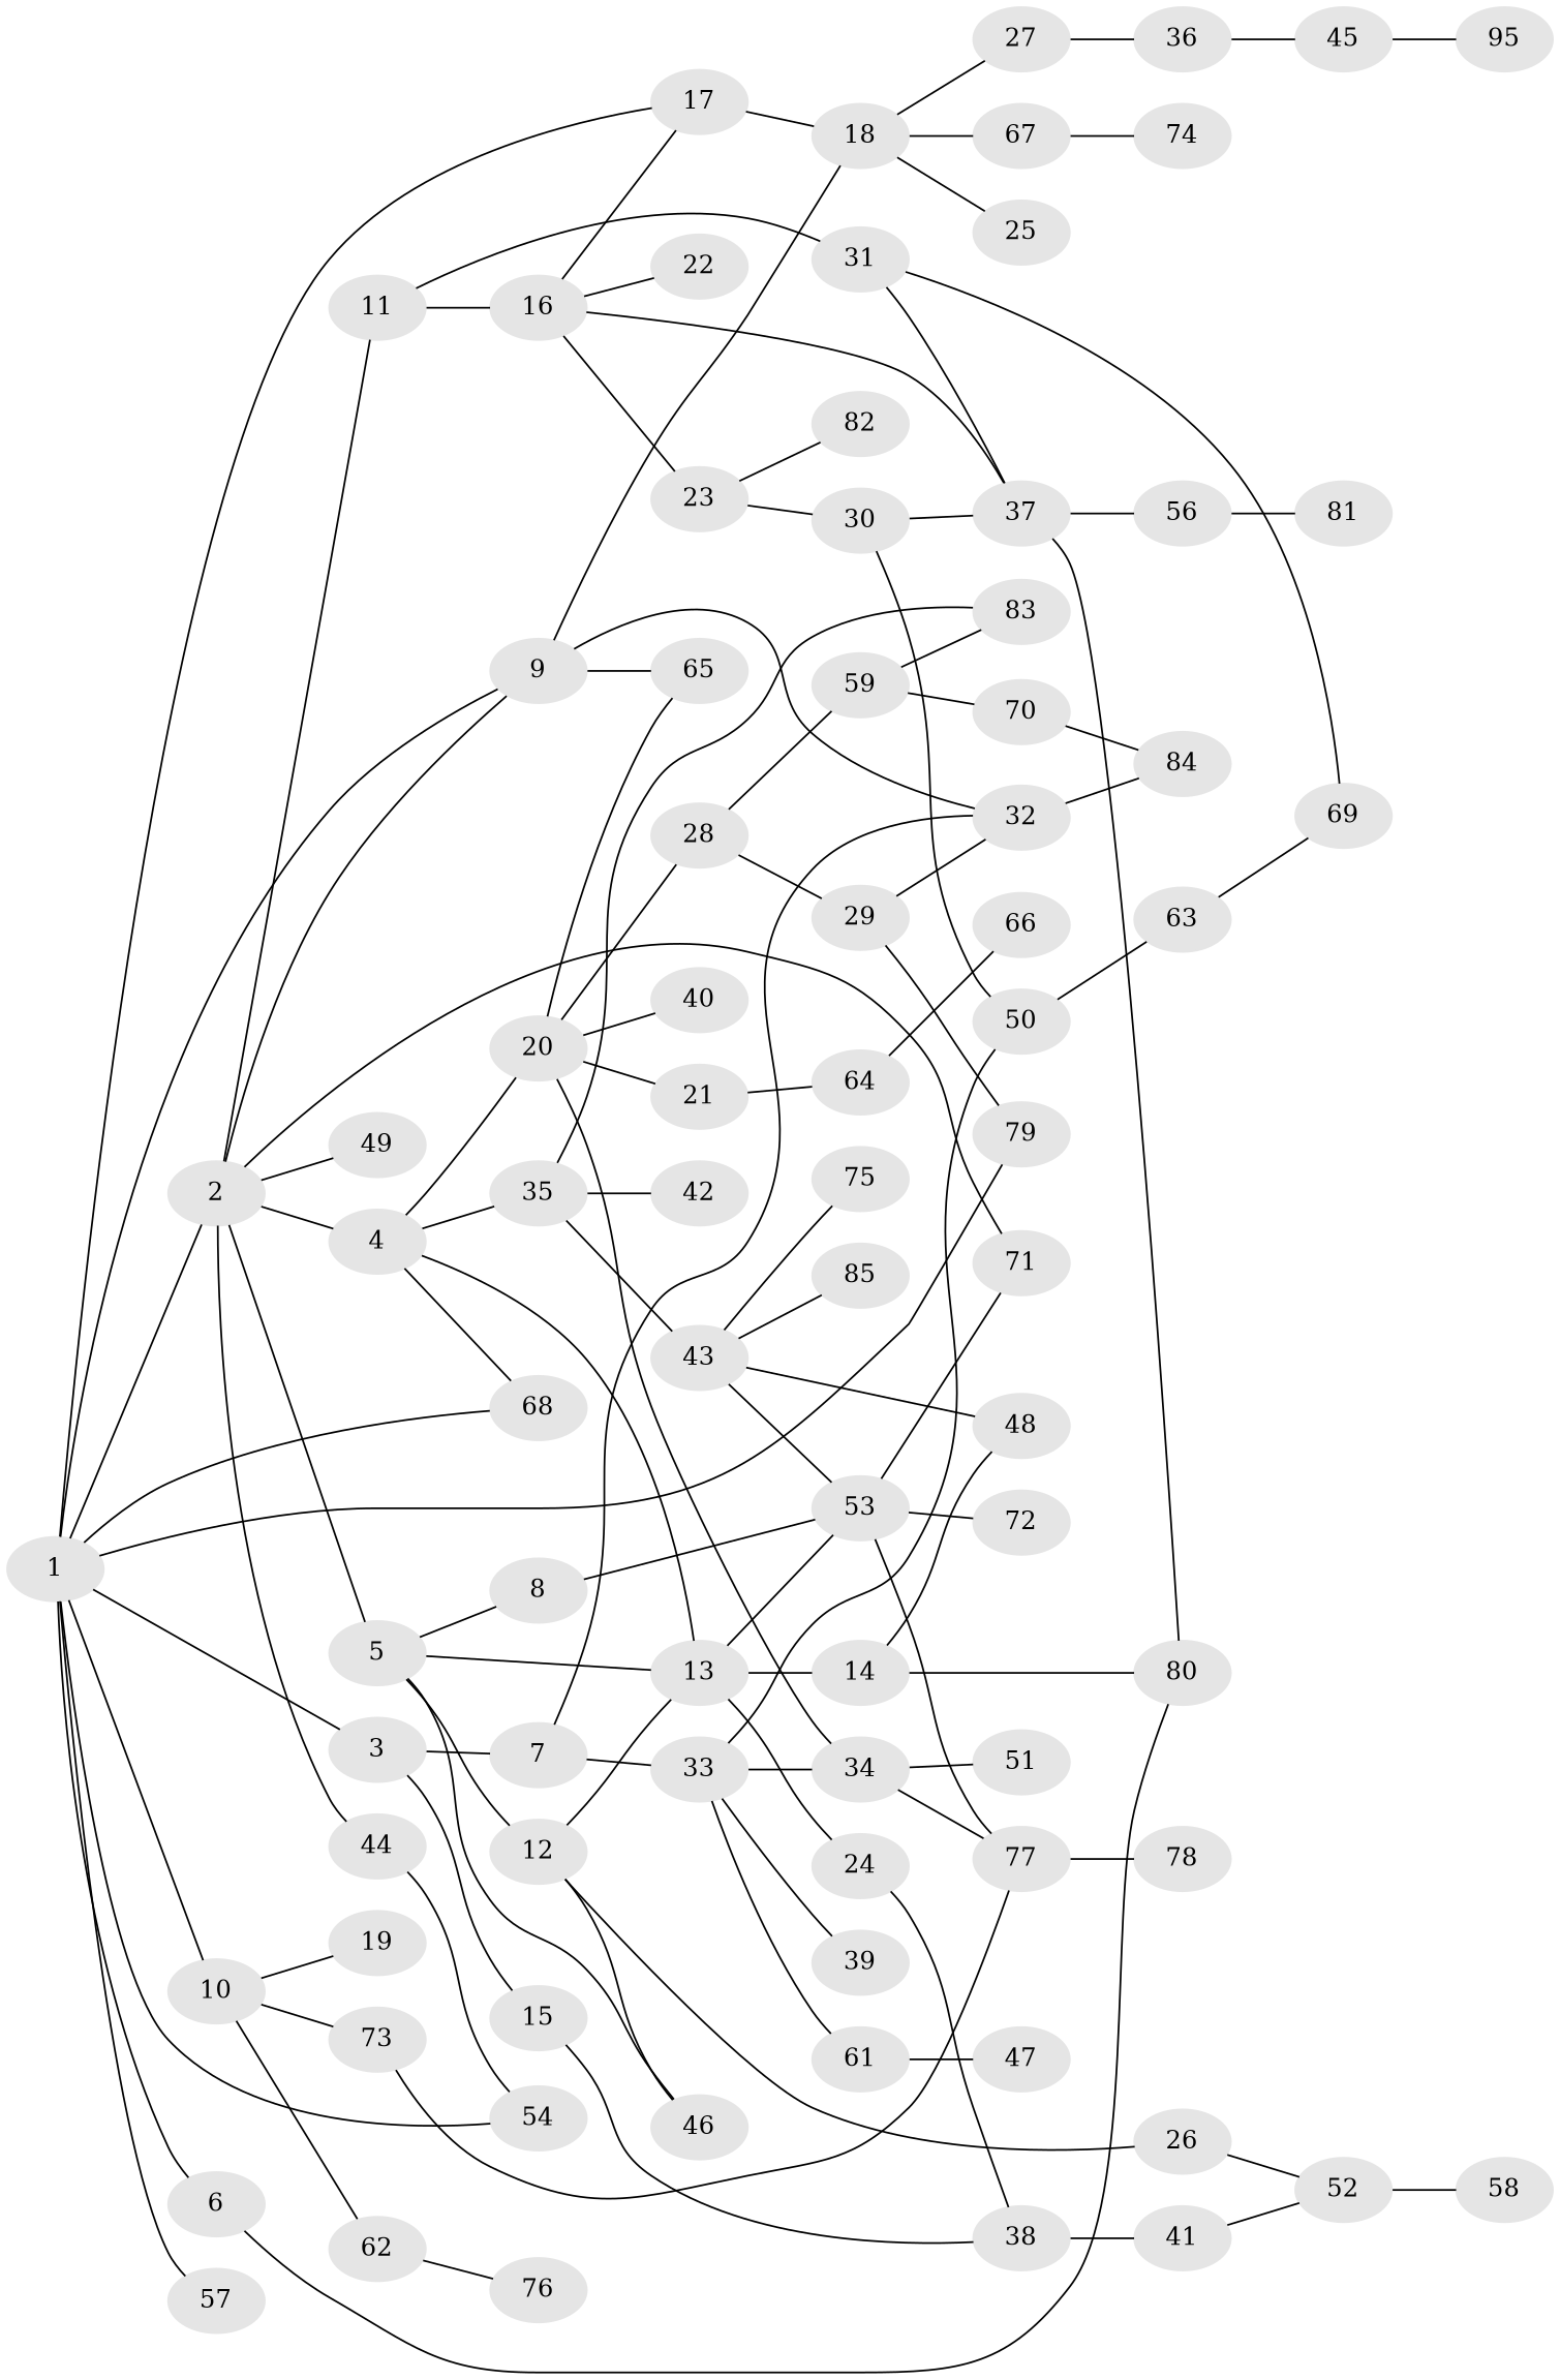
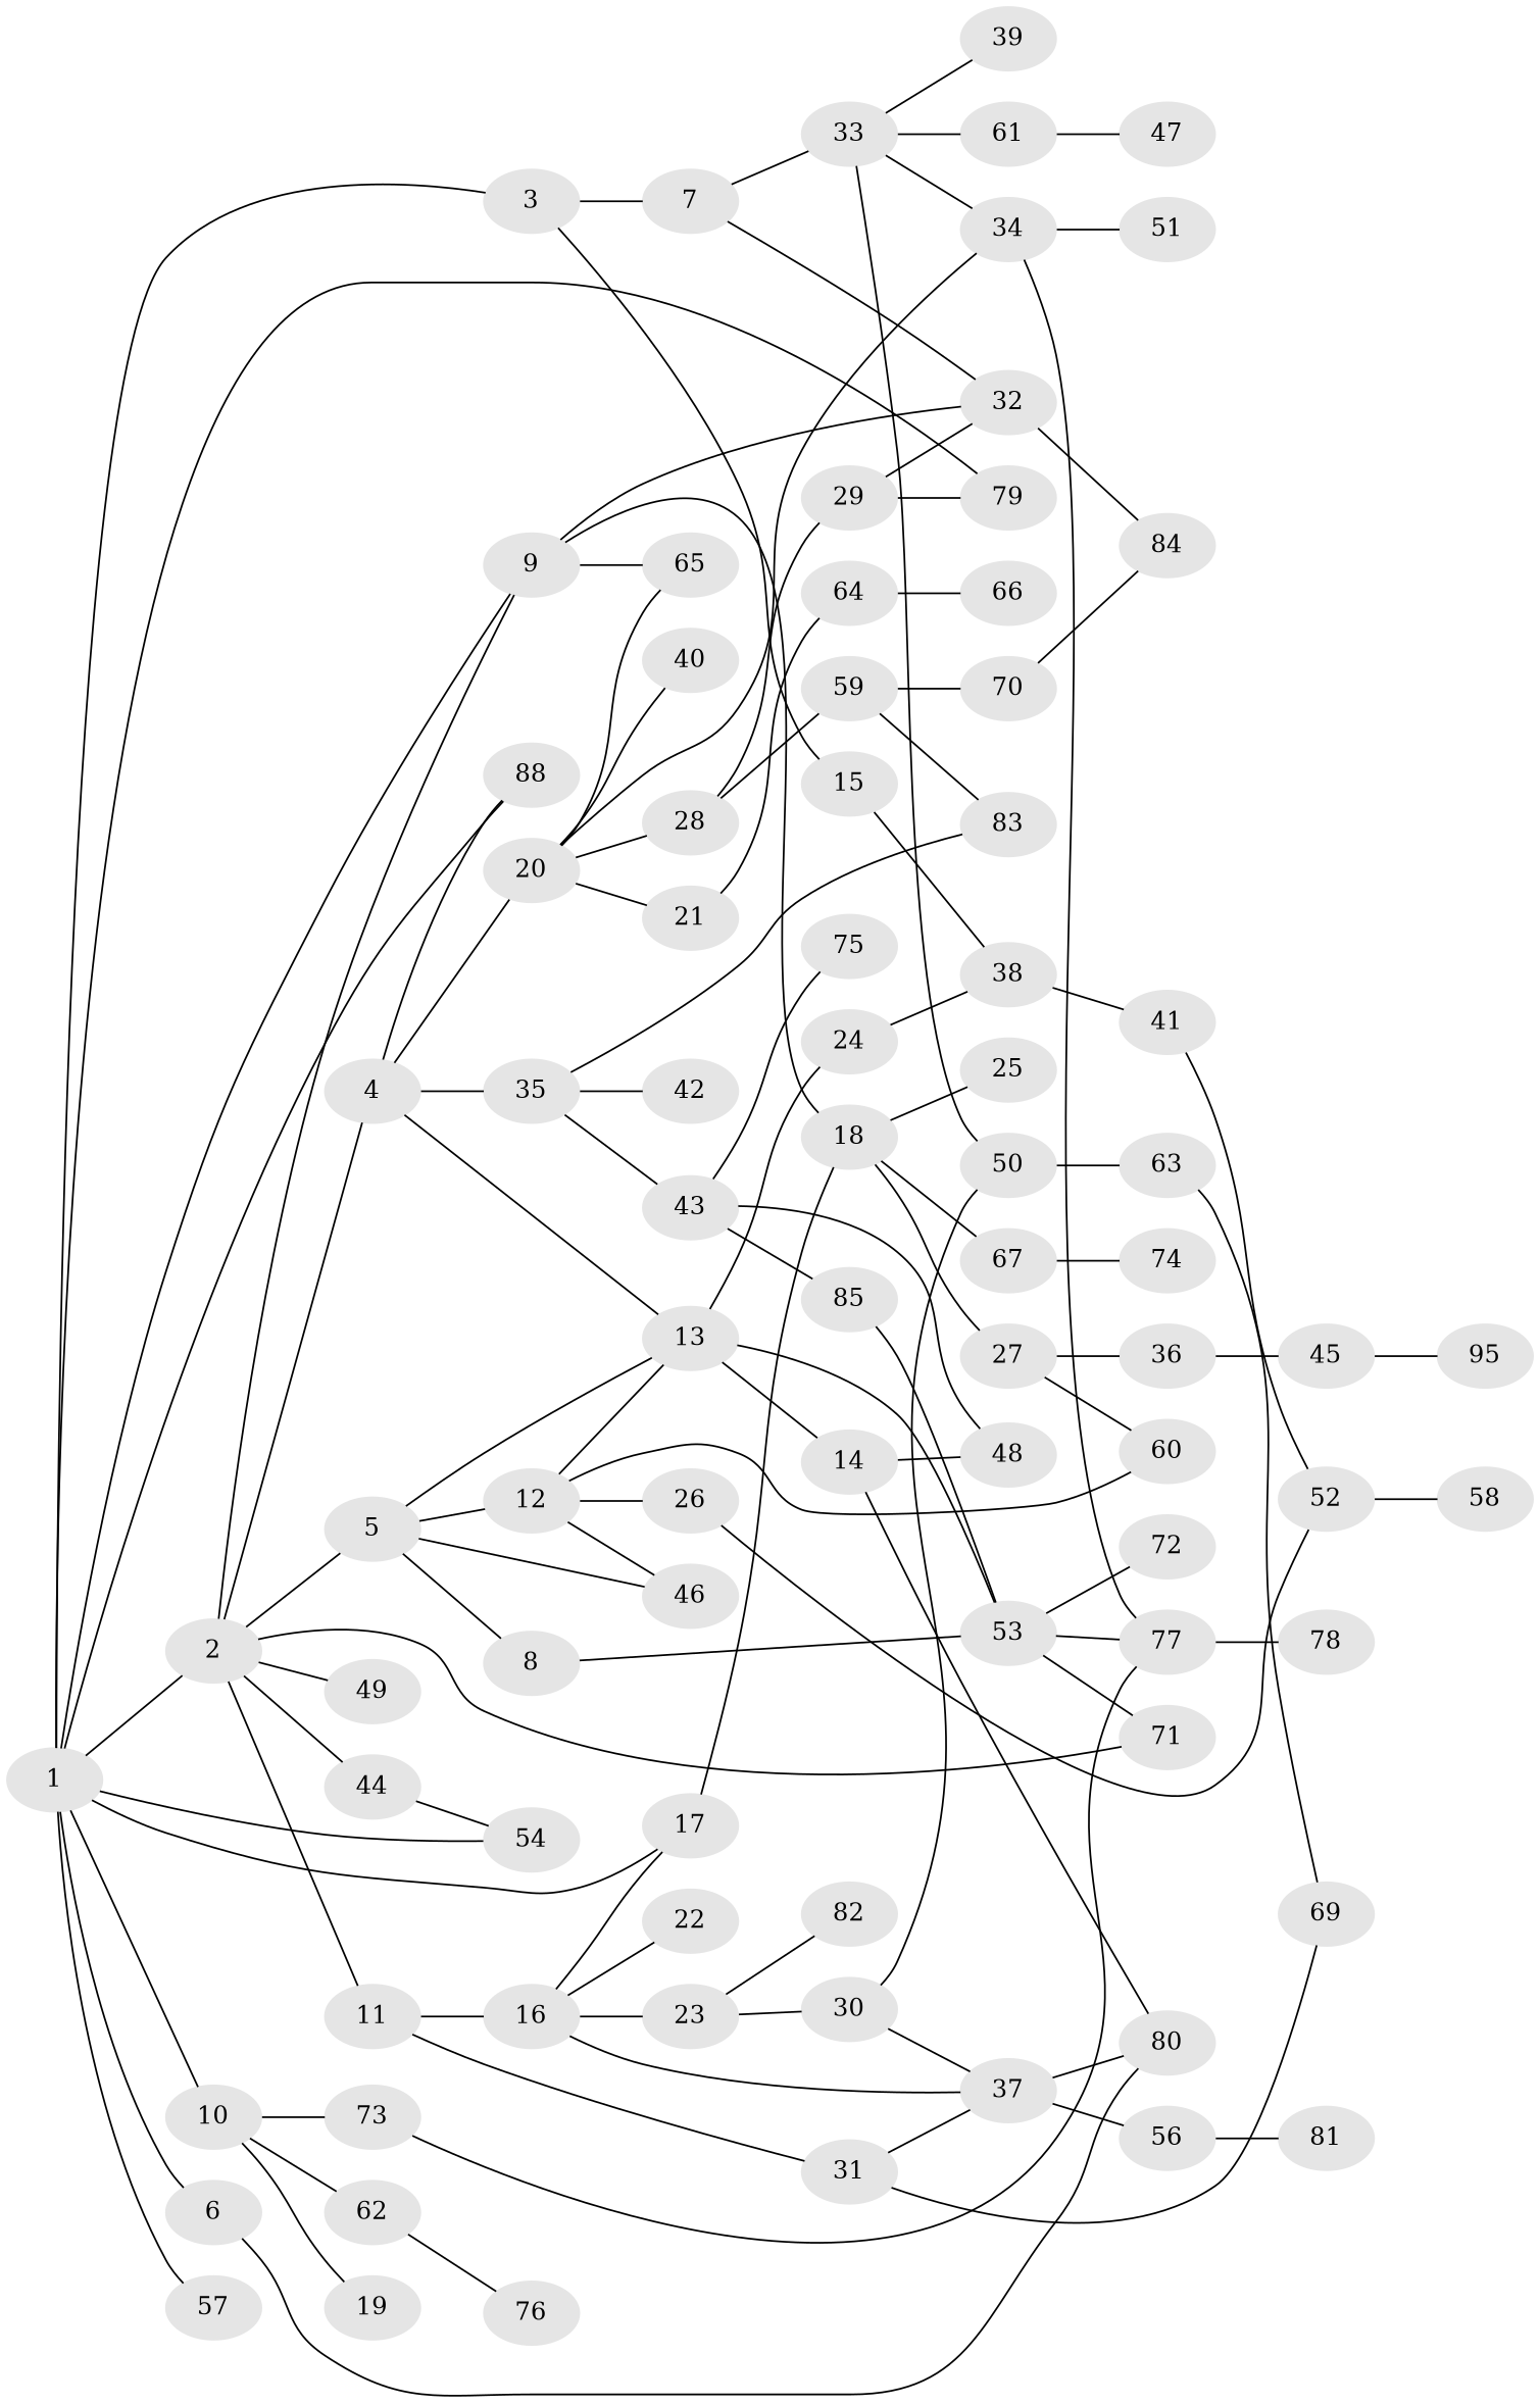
  graph {
    rankdir=LR
    node [color=gray90 style=filled]
    1
    2
    3
    6
    9
    10
    17
    54
    57
-   68
+   68 [label=88]
    79
    4
    5
    11
    44
    49
    71
    7
    15
    80
    32
    18
    65
    19
    62
    73
    13
    20
    35
    8
    12
    46
    16
    31
    33
    38
    53
    14
    24
    21
    28
    34
    40
    42
    43
    83
    26
+   60
    84
    50
    39
    61
    77
    72
    25
    27
    67
    76
    22
    23
    37
    69
    52
    48
    41
    30
    82
    56
    36
    74
    64
    29
    59
    51
    66
    58
    45
    70
    63
    47
    78
    75
    85
    n84 [label=95]
    81
    1 -- 2
    1 -- 3
    1 -- 6
    1 -- 9
    1 -- 10
    1 -- 17
    1 -- 54
    1 -- 57
    1 -- 68
    1 -- 79
    2 -- 9
    2 -- 4
    2 -- 5
    2 -- 11
    2 -- 44
    2 -- 49
    2 -- 71
    3 -- 7
    3 -- 15
    6 -- 80
    9 -- 32
    9 -- 18
    9 -- 65
    10 -- 19
    10 -- 62
    10 -- 73
    17 -- 18
    4 -- 68
    4 -- 13
    4 -- 20
    4 -- 35
    5 -- 13
    5 -- 8
    5 -- 12
    5 -- 46
    11 -- 16
    11 -- 31
    44 -- 54
    7 -- 32
    7 -- 33
    15 -- 38
    32 -- 84
    18 -- 25
    18 -- 27
    18 -- 67
    62 -- 76
    73 -- 77
    13 -- 53
    13 -- 14
    13 -- 24
    20 -- 65
    20 -- 21
    20 -- 28
    20 -- 34
    20 -- 40
    35 -- 42
    35 -- 43
    35 -- 83
    8 -- 53
    12 -- 13
    12 -- 46
    12 -- 26
+   12 -- 60
    16 -- 17
    16 -- 22
    16 -- 23
    16 -- 37
    31 -- 37
    31 -- 69
    33 -- 34
    33 -- 50
    33 -- 39
    33 -- 61
    38 -- 41
    53 -- 71
    53 -- 77
    53 -- 72
    14 -- 80
    14 -- 48
    24 -- 38
    21 -- 64
    28 -- 29
    28 -- 59
    34 -- 77
    34 -- 51
-   43 -- 53
+   85 -- 53
    43 -- 48
    43 -- 75
    43 -- 85
    26 -- 52
    50 -- 63
    61 -- 47
    77 -- 78
+   27 -- 60
    27 -- 36
    67 -- 74
    23 -- 30
    23 -- 82
    37 -- 80
    37 -- 56
    52 -- 58
    41 -- 52
    30 -- 50
    30 -- 37
    56 -- 81
    36 -- 45
    64 -- 66
    29 -- 79
    29 -- 32
    59 -- 83
    59 -- 70
    45 -- n84
    70 -- 84
    63 -- 69
  }
